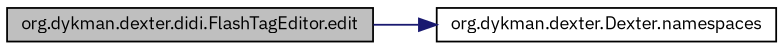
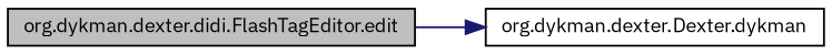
  digraph {
    rankdir=LR
    fontname="IBM Plex Sans"
    node [color=black fontname="IBM Plex Sans" fontsize=10 shape=record]
    n1 [fillcolor=grey75 fontcolor=black height=0.2 label="org.dykman.dexter.didi.FlashTagEditor.edit" style=filled width=0.4]
-   n2 [height=0.2 label="org.dykman.dexter.Dexter.namespaces" width=0.4]
+   n2 [height=0.2 label="org.dykman.dexter.Dexter.dykman" width=0.4]
    n1 -> n2 [color=midnightblue fontname="IBM Plex Sans" fontsize=10 labelfontname=FreeSans labelfontsize=10 style=solid]
  }
